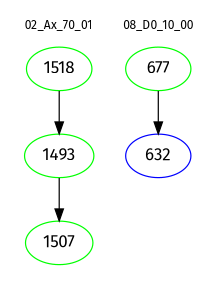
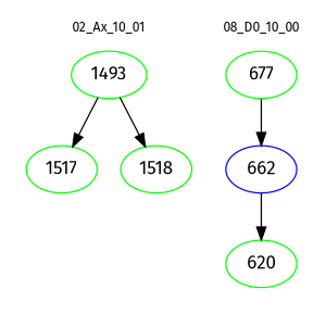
  digraph {
    fontname="Fira Sans"
    node [color=green fontname="Fira Sans"]
    edge [color=black fontname="Fira Sans"]
    n1 [label=1493]
-   n2 [label=1507]
+   n2 [label=1517]
    n3 [label=1518]
-   n4 [color=blue label=632]
+   n4 [color=blue label=662]
+   n5 [label=620]
    n6 [label=677]
    subgraph cluster_1 {
      color=white
      fontsize=10
-     label="02_Ax_70_01"
+     label="02_Ax_10_01"
      n1
      n2
      n3
    }
    subgraph cluster_2 {
      color=white
      fontsize=10
      label="08_D0_10_00"
      n4
+     n5
      n6
    }
    n1 -> n2
-   n3 -> n1
+   n1 -> n3
+   n4 -> n5
    n6 -> n4
  }
